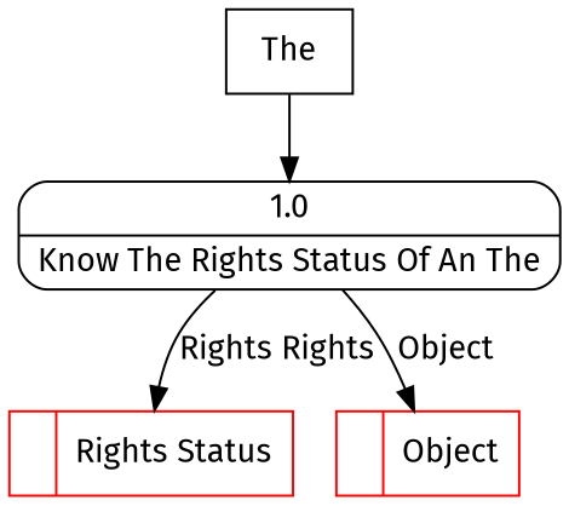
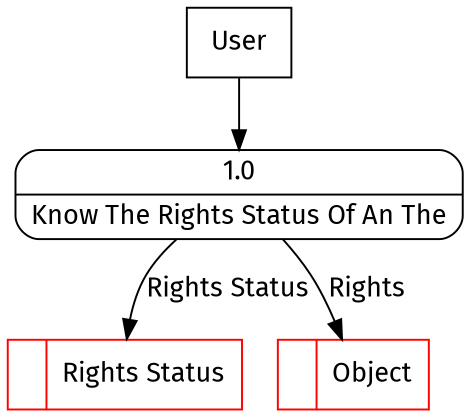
  digraph {
    fontname="Fira Sans"
    node [fontname="Fira Sans" shape=record]
    edge [fontname="Fira Sans"]
    n1 [color=red label="<f0>  |<f1> Rights Status "]
    n2 [color=red label="<f0>  |<f1> Object "]
-   n3 [label=The shape=box]
+   n3 [label=User shape=box]
    n4 [label="{<f0> 1.0|<f1> Know The Rights Status Of An The }" shape=Mrecord]
    n3 -> n4
-   n4 -> n1 [label="Rights Rights"]
-   n4 -> n2 [label=Object]
+   n4 -> n1 [label="Rights Status"]
+   n4 -> n2 [label=Rights]
  }
